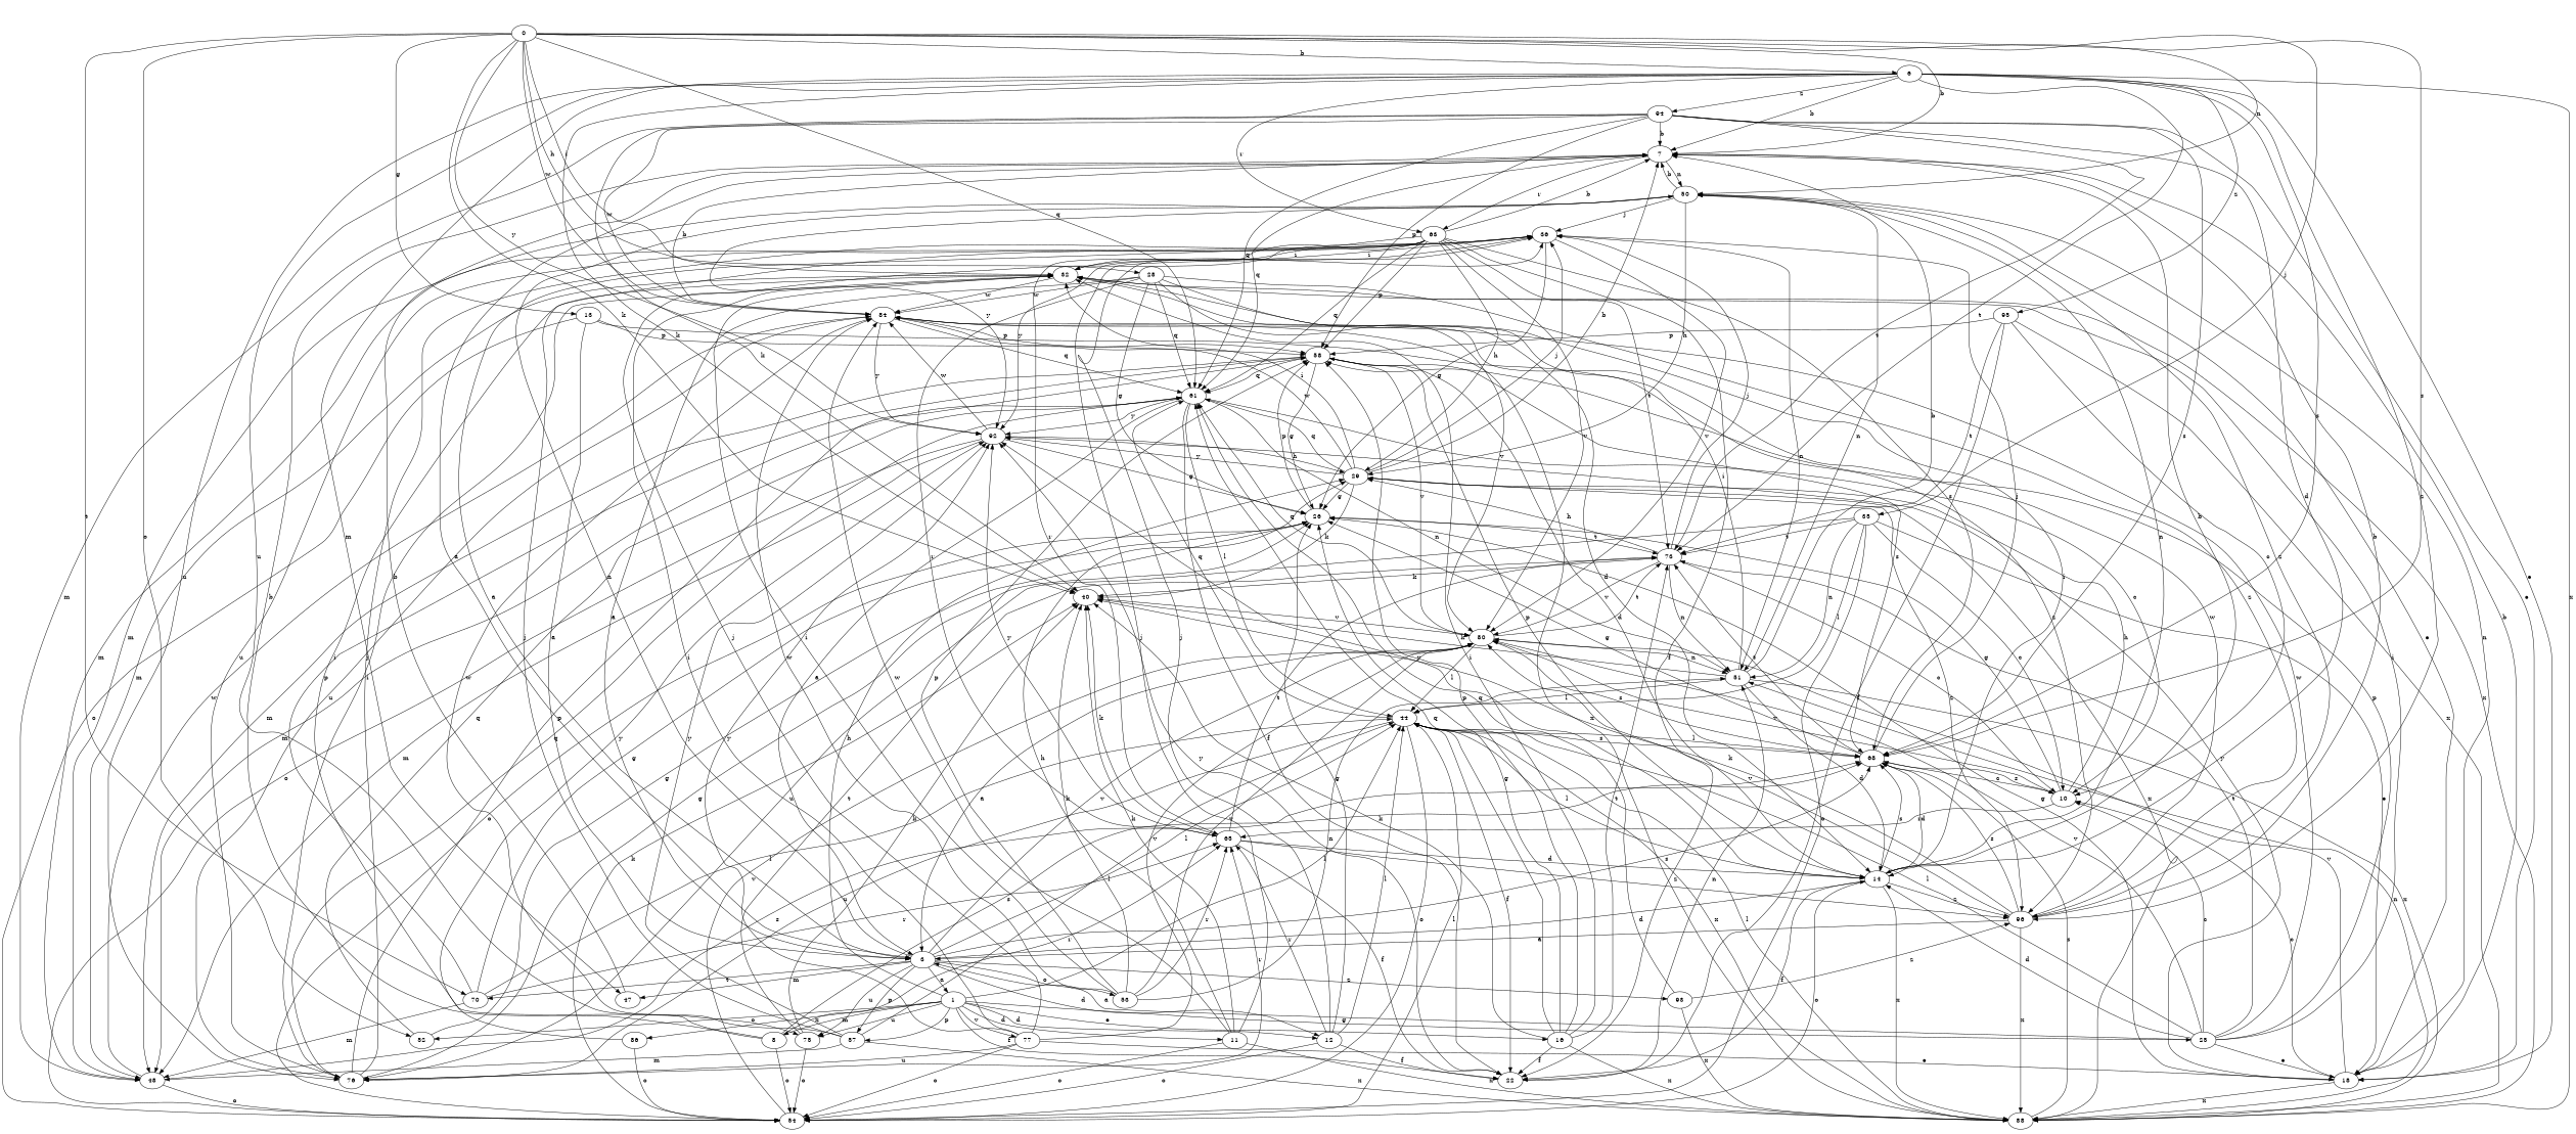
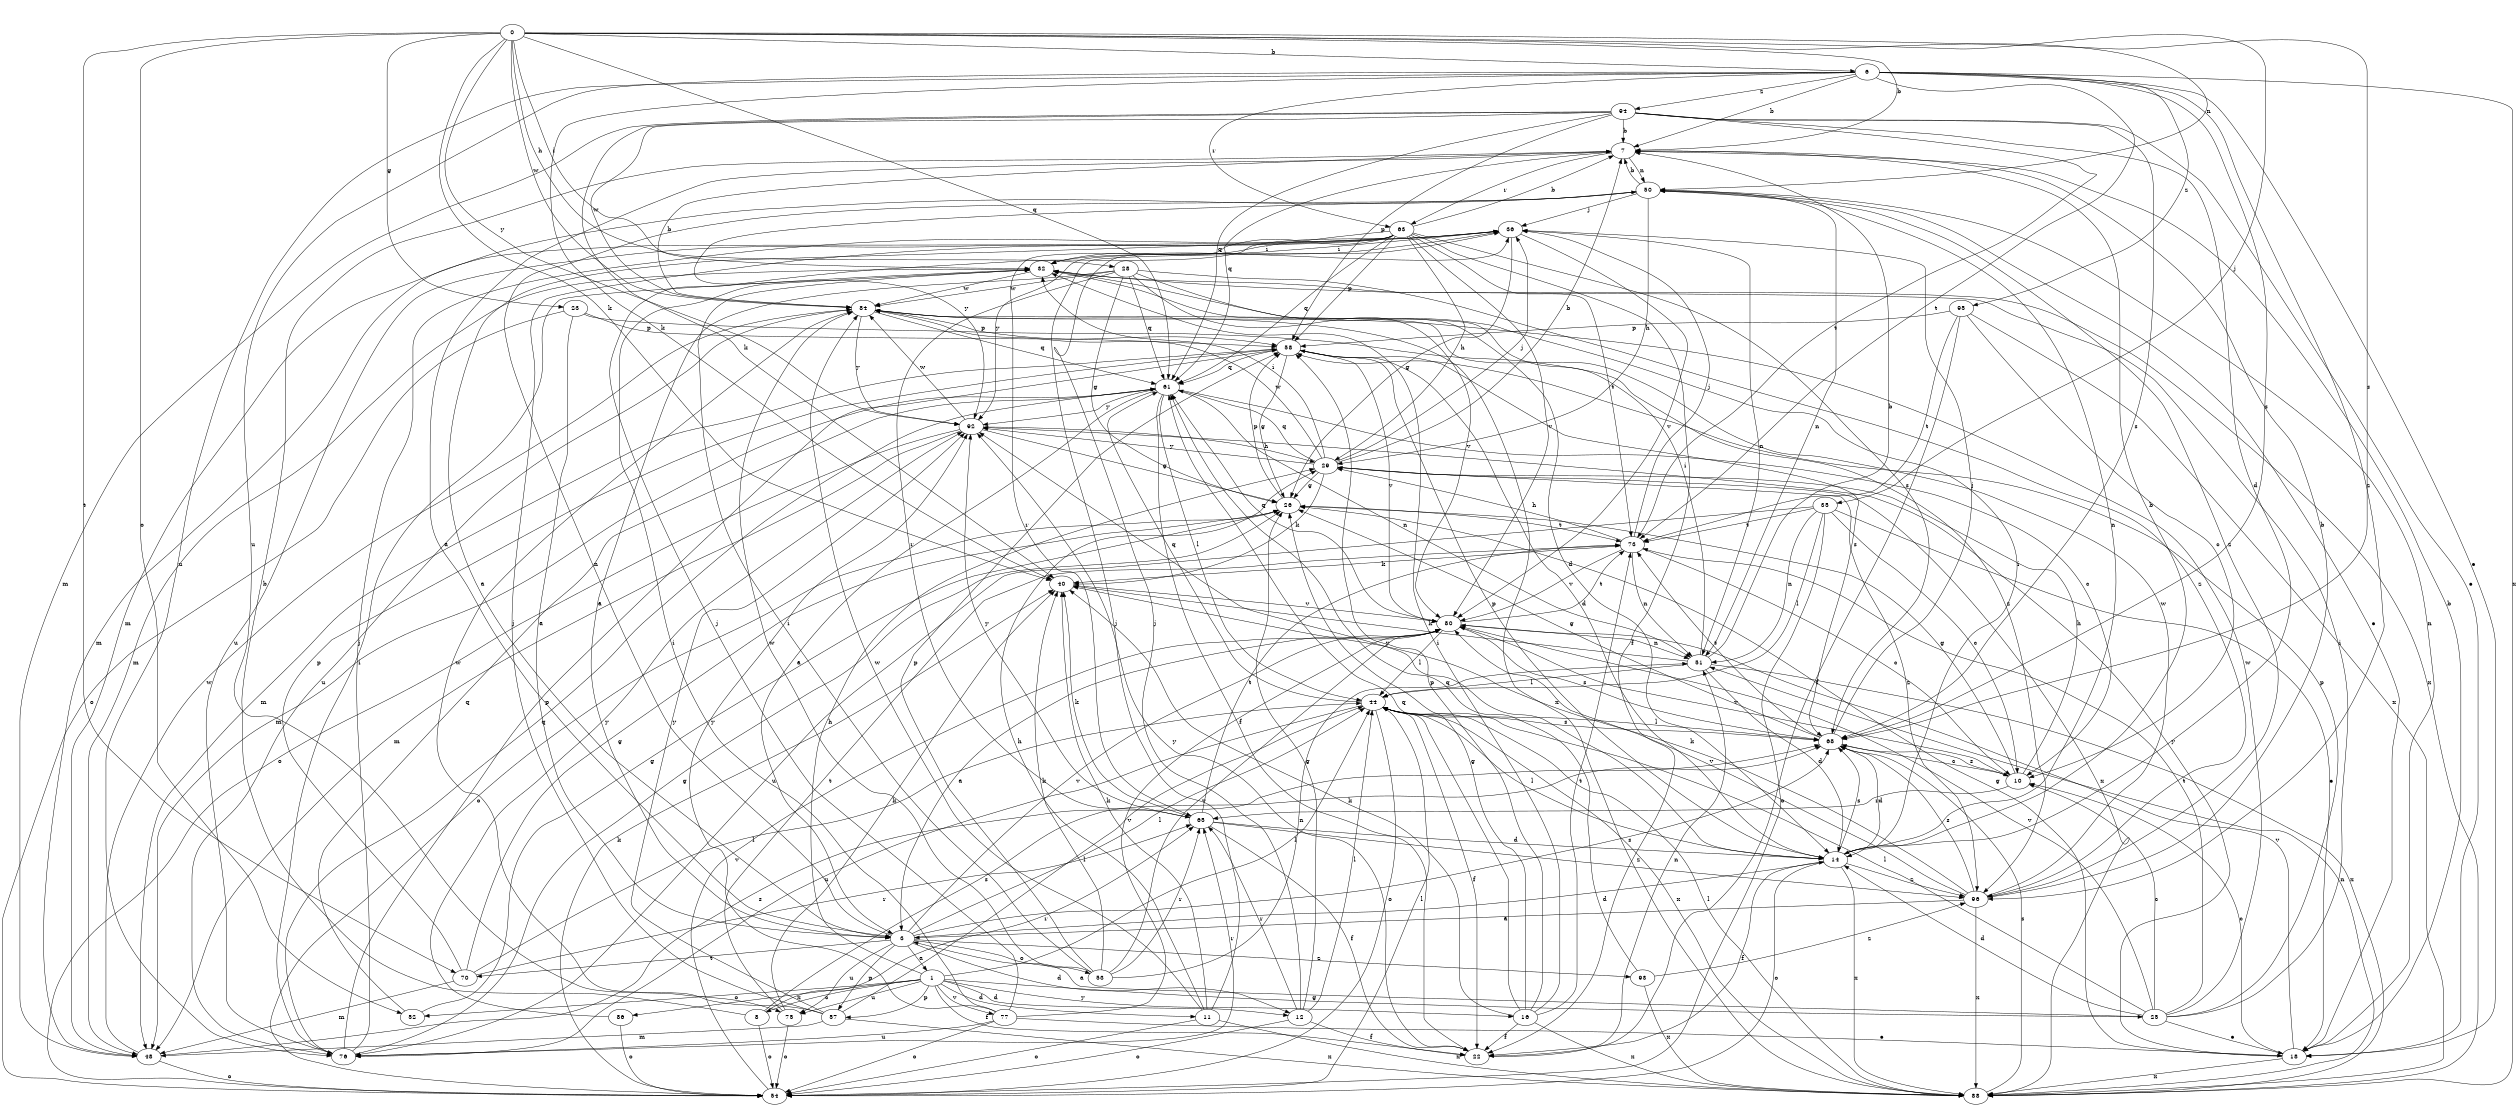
  strict digraph {
    0
    6
    7
-   23 [label=13]
+   23
    28
    32
    35
    40
    50
    52
    61
    68
    70
    84
    92
    75
-   47
    18
    63
    73
    76
    88
    94
    95
    96
    3
    54
    58
    14
    80
    65
    26
    48
    44
    10
    51
    29
    36
    22
    1
    8
    11
    12
    16
    25
    57
    77
    86
    53
    93
    0 -> 6 [label=b]
    0 -> 7 [label=b]
    0 -> 23 [label=g]
    0 -> 28 [label=h]
    0 -> 32 [label=i]
    0 -> 35 [label=j]
    0 -> 40 [label=k]
    0 -> 50 [label=n]
    0 -> 52 [label=o]
    0 -> 61 [label=q]
    0 -> 68 [label=s]
    0 -> 70 [label=t]
    0 -> 84 [label=w]
    0 -> 92 [label=y]
    6 -> 7 [label=b]
    6 -> 40 [label=k]
    6 -> 68 [label=s]
    6 -> 75 [label=u]
-   6 -> 47 [label=m]
    6 -> 18 [label=e]
    6 -> 63 [label=r]
    6 -> 73 [label=t]
    6 -> 76 [label=u]
    6 -> 88 [label=x]
    6 -> 94 [label=z]
    6 -> 95 [label=z]
    6 -> 96 [label=z]
    7 -> 50 [label=n]
    7 -> 61 [label=q]
    7 -> 63 [label=r]
    7 -> 3 [label=a]
    23 -> 96 [label=z]
    23 -> 3 [label=a]
    23 -> 54 [label=o]
    23 -> 58 [label=p]
    28 -> 61 [label=q]
    28 -> 84 [label=w]
    28 -> 96 [label=z]
    28 -> 3 [label=a]
    28 -> 14 [label=d]
    28 -> 80 [label=v]
    28 -> 65 [label=r]
    28 -> 26 [label=g]
    32 -> 84 [label=w]
    32 -> 88 [label=x]
    32 -> 48 [label=m]
    35 -> 18 [label=e]
    35 -> 73 [label=t]
    35 -> 76 [label=u]
    35 -> 54 [label=o]
    35 -> 44 [label=l]
    35 -> 10 [label=c]
    35 -> 51 [label=n]
    40 -> 80 [label=v]
    50 -> 7 [label=b]
    50 -> 92 [label=y]
    50 -> 18 [label=e]
    50 -> 96 [label=z]
    50 -> 48 [label=m]
    50 -> 51 [label=n]
    50 -> 29 [label=h]
    50 -> 36 [label=j]
    52 -> 61 [label=q]
    52 -> 26 [label=g]
    61 -> 92 [label=y]
    61 -> 3 [label=a]
    61 -> 48 [label=m]
    61 -> 44 [label=l]
    61 -> 10 [label=c]
    61 -> 51 [label=n]
    61 -> 22 [label=f]
    68 -> 73 [label=t]
    68 -> 14 [label=d]
    68 -> 26 [label=g]
    68 -> 44 [label=l]
    68 -> 10 [label=c]
    68 -> 36 [label=j]
    70 -> 58 [label=p]
    70 -> 65 [label=r]
    70 -> 26 [label=g]
    70 -> 48 [label=m]
    70 -> 44 [label=l]
    84 -> 7 [label=b]
    84 -> 61 [label=q]
    84 -> 92 [label=y]
    84 -> 76 [label=u]
    84 -> 88 [label=x]
    84 -> 58 [label=p]
    92 -> 84 [label=w]
    92 -> 54 [label=o]
    92 -> 26 [label=g]
    92 -> 48 [label=m]
    92 -> 29 [label=h]
    75 -> 40 [label=k]
    75 -> 73 [label=t]
    75 -> 54 [label=o]
-   47 -> 7 [label=b]
    18 -> 7 [label=b]
    18 -> 50 [label=n]
    18 -> 92 [label=y]
    18 -> 88 [label=x]
    18 -> 80 [label=v]
    18 -> 26 [label=g]
    18 -> 10 [label=c]
    63 -> 7 [label=b]
    63 -> 32 [label=i]
    63 -> 61 [label=q]
    63 -> 68 [label=s]
    63 -> 73 [label=t]
    63 -> 76 [label=u]
    63 -> 3 [label=a]
    63 -> 58 [label=p]
    63 -> 80 [label=v]
    63 -> 65 [label=r]
    63 -> 48 [label=m]
    63 -> 29 [label=h]
    63 -> 22 [label=f]
    73 -> 40 [label=k]
    73 -> 80 [label=v]
    73 -> 10 [label=c]
    73 -> 51 [label=n]
    73 -> 29 [label=h]
    73 -> 36 [label=j]
    76 -> 32 [label=i]
    76 -> 61 [label=q]
    76 -> 58 [label=p]
    76 -> 65 [label=r]
    76 -> 26 [label=g]
    76 -> 36 [label=j]
    88 -> 68 [label=s]
    88 -> 44 [label=l]
    88 -> 51 [label=n]
    94 -> 7 [label=b]
    94 -> 40 [label=k]
    94 -> 61 [label=q]
    94 -> 68 [label=s]
    94 -> 84 [label=w]
    94 -> 18 [label=e]
    94 -> 73 [label=t]
    94 -> 58 [label=p]
    94 -> 14 [label=d]
    94 -> 48 [label=m]
    95 -> 73 [label=t]
    95 -> 88 [label=x]
    95 -> 58 [label=p]
    95 -> 10 [label=c]
    95 -> 22 [label=f]
    96 -> 7 [label=b]
    96 -> 40 [label=k]
    96 -> 68 [label=s]
    96 -> 84 [label=w]
    96 -> 88 [label=x]
    96 -> 3 [label=a]
    96 -> 80 [label=v]
    3 -> 50 [label=n]
    3 -> 68 [label=s]
    3 -> 70 [label=t]
    3 -> 75 [label=u]
-   3 -> 47 [label=m]
    3 -> 14 [label=d]
    3 -> 80 [label=v]
    3 -> 44 [label=l]
    3 -> 1 [label=a]
    3 -> 12 [label=d]
    3 -> 57 [label=p]
    3 -> 53 [label=o]
    3 -> 93 [label=z]
    54 -> 40 [label=k]
    54 -> 80 [label=v]
    54 -> 44 [label=l]
    58 -> 61 [label=q]
    58 -> 68 [label=s]
    58 -> 14 [label=d]
    58 -> 80 [label=v]
    58 -> 26 [label=g]
    58 -> 48 [label=m]
    14 -> 7 [label=b]
    14 -> 32 [label=i]
    14 -> 50 [label=n]
    14 -> 68 [label=s]
    14 -> 92 [label=y]
    14 -> 88 [label=x]
    14 -> 96 [label=z]
    14 -> 54 [label=o]
    14 -> 58 [label=p]
    14 -> 44 [label=l]
    14 -> 22 [label=f]
    80 -> 61 [label=q]
    80 -> 68 [label=s]
    80 -> 73 [label=t]
    80 -> 3 [label=a]
    80 -> 44 [label=l]
    80 -> 51 [label=n]
    65 -> 40 [label=k]
    65 -> 92 [label=y]
    65 -> 73 [label=t]
    65 -> 96 [label=z]
    65 -> 14 [label=d]
    65 -> 22 [label=f]
    26 -> 73 [label=t]
    26 -> 54 [label=o]
    26 -> 58 [label=p]
    48 -> 68 [label=s]
    48 -> 84 [label=w]
    48 -> 54 [label=o]
    44 -> 61 [label=q]
    44 -> 68 [label=s]
    44 -> 76 [label=u]
    44 -> 88 [label=x]
    44 -> 54 [label=o]
    44 -> 22 [label=f]
    10 -> 68 [label=s]
    10 -> 80 [label=v]
    10 -> 65 [label=r]
    10 -> 26 [label=g]
    10 -> 29 [label=h]
    51 -> 7 [label=b]
    51 -> 32 [label=i]
    51 -> 40 [label=k]
    51 -> 88 [label=x]
    51 -> 14 [label=d]
    51 -> 44 [label=l]
    29 -> 7 [label=b]
    29 -> 32 [label=i]
    29 -> 40 [label=k]
    29 -> 61 [label=q]
    29 -> 84 [label=w]
    29 -> 92 [label=y]
    29 -> 88 [label=x]
    29 -> 96 [label=z]
    29 -> 26 [label=g]
    29 -> 36 [label=j]
    36 -> 32 [label=i]
    36 -> 92 [label=y]
    36 -> 80 [label=v]
    36 -> 26 [label=g]
    36 -> 51 [label=n]
    22 -> 92 [label=y]
    22 -> 51 [label=n]
    1 -> 52 [label=o]
    1 -> 75 [label=u]
    1 -> 44 [label=l]
    1 -> 29 [label=h]
    1 -> 22 [label=f]
-   1 -> 8 [label=m]
+   1 -> 8 [label=c]
    1 -> 11 [label=d]
    1 -> 12 [label=d]
-   1 -> 16 [label=e]
+   1 -> 16 [label=y]
    1 -> 25 [label=g]
    1 -> 57 [label=p]
    1 -> 77 [label=v]
    1 -> 86 [label=x]
    8 -> 7 [label=b]
-   8 -> 32 [label=i]
    8 -> 68 [label=s]
    8 -> 54 [label=o]
    8 -> 65 [label=r]
    11 -> 40 [label=k]
    11 -> 84 [label=w]
    11 -> 88 [label=x]
    11 -> 54 [label=o]
    11 -> 29 [label=h]
    11 -> 36 [label=j]
    12 -> 54 [label=o]
    12 -> 65 [label=r]
    12 -> 26 [label=g]
    12 -> 44 [label=l]
    12 -> 36 [label=j]
    12 -> 22 [label=f]
    16 -> 32 [label=i]
    16 -> 40 [label=k]
    16 -> 61 [label=q]
    16 -> 73 [label=t]
    16 -> 88 [label=x]
    16 -> 58 [label=p]
    16 -> 26 [label=g]
    16 -> 22 [label=f]
    25 -> 32 [label=i]
    25 -> 84 [label=w]
    25 -> 18 [label=e]
    25 -> 73 [label=t]
    25 -> 3 [label=a]
    25 -> 58 [label=p]
    25 -> 14 [label=d]
    25 -> 80 [label=v]
    25 -> 44 [label=l]
    25 -> 10 [label=c]
    57 -> 84 [label=w]
    57 -> 92 [label=y]
    57 -> 88 [label=x]
    57 -> 48 [label=m]
    57 -> 44 [label=l]
    57 -> 36 [label=j]
    77 -> 32 [label=i]
    77 -> 92 [label=y]
    77 -> 18 [label=e]
    77 -> 76 [label=u]
    77 -> 54 [label=o]
    77 -> 80 [label=v]
    77 -> 36 [label=j]
    86 -> 92 [label=y]
    86 -> 54 [label=o]
    53 -> 32 [label=i]
    53 -> 40 [label=k]
    53 -> 84 [label=w]
    53 -> 58 [label=p]
    53 -> 80 [label=v]
    53 -> 65 [label=r]
    53 -> 51 [label=n]
    93 -> 61 [label=q]
    93 -> 88 [label=x]
    93 -> 96 [label=z]
  }
